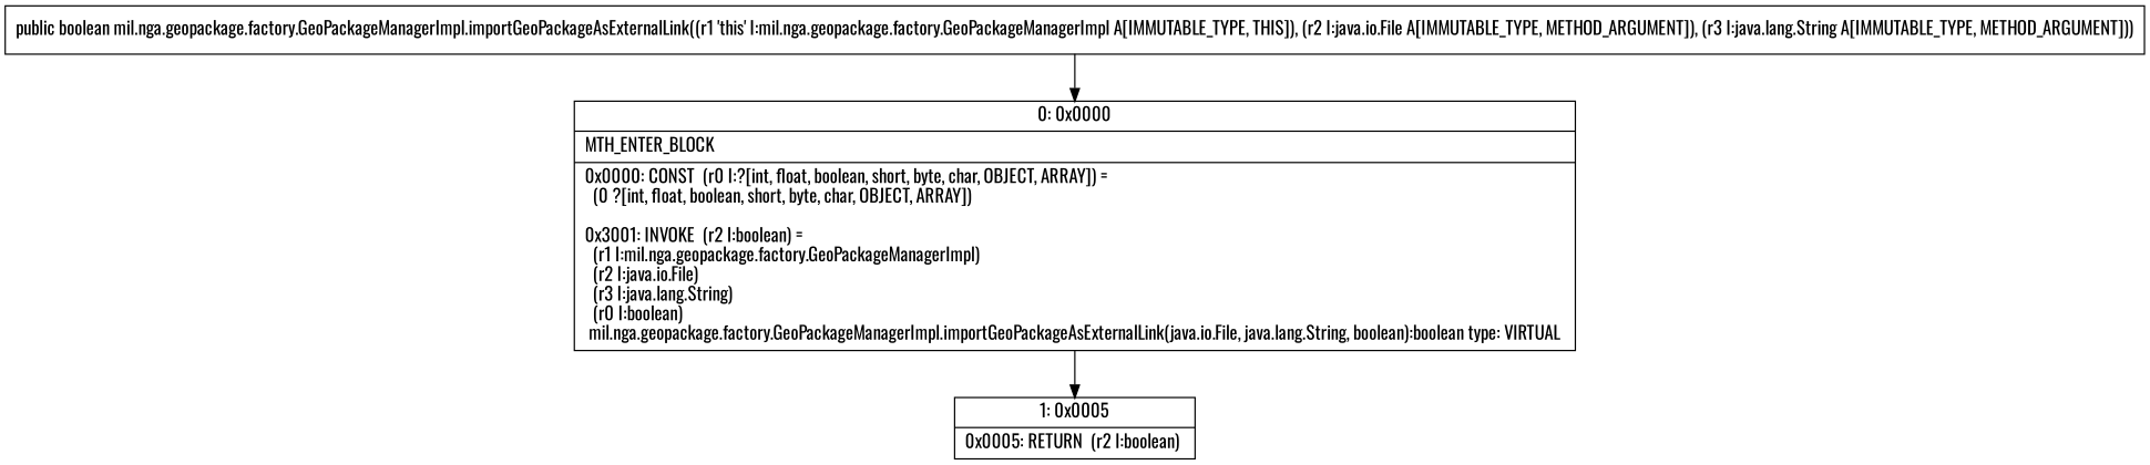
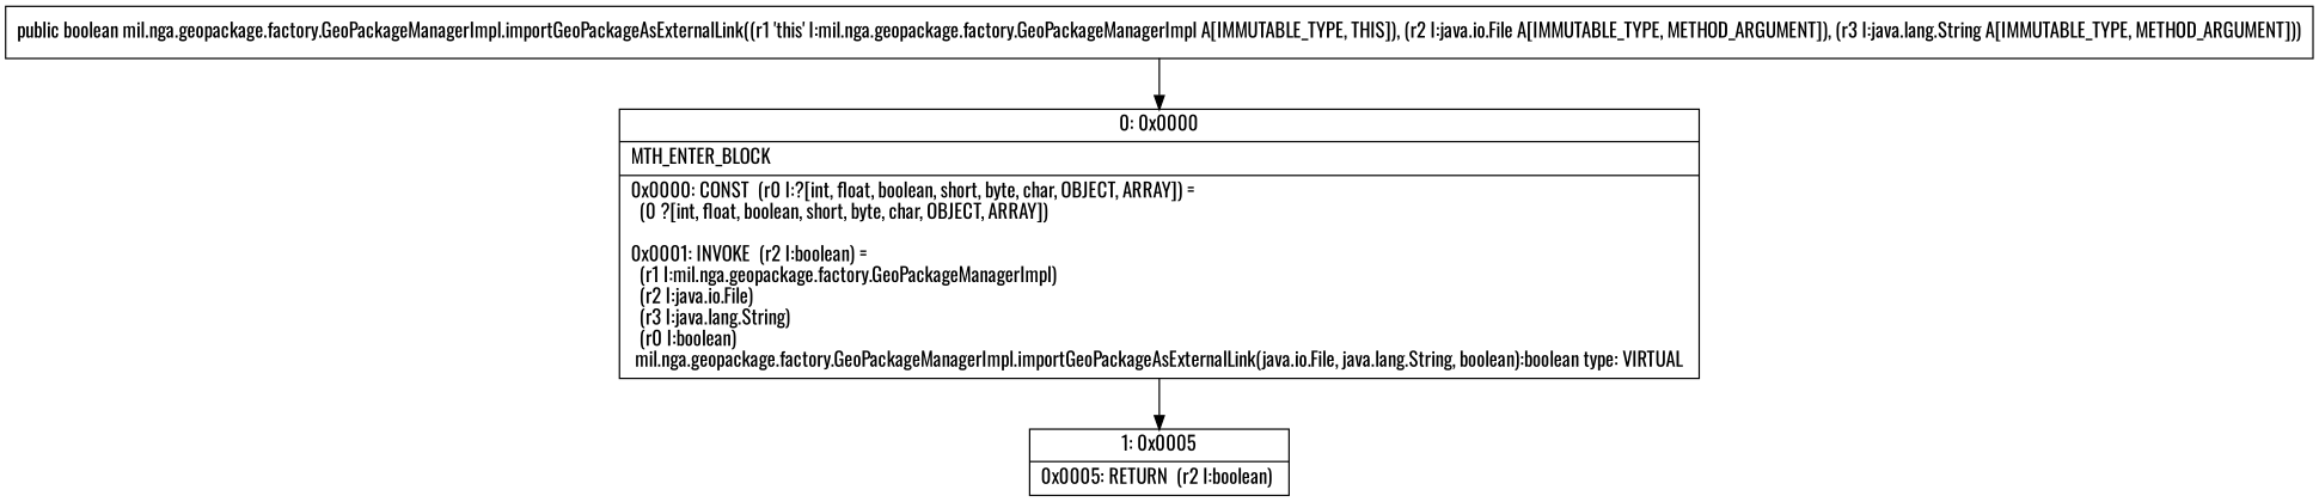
  digraph {
    fontname=Oswald
    node [shape=record fontname=Oswald]
    edge [fontname=Oswald]
-   n1 [label="{0\:\ 0x0000|MTH_ENTER_BLOCK\l|0x0000: CONST  (r0 I:?[int, float, boolean, short, byte, char, OBJECT, ARRAY]) = \l  (0 ?[int, float, boolean, short, byte, char, OBJECT, ARRAY])\l \l0x3001: INVOKE  (r2 I:boolean) = \l  (r1 I:mil.nga.geopackage.factory.GeoPackageManagerImpl)\l  (r2 I:java.io.File)\l  (r3 I:java.lang.String)\l  (r0 I:boolean)\l mil.nga.geopackage.factory.GeoPackageManagerImpl.importGeoPackageAsExternalLink(java.io.File, java.lang.String, boolean):boolean type: VIRTUAL \l}"]
+   n1 [label="{0\:\ 0x0000|MTH_ENTER_BLOCK\l|0x0000: CONST  (r0 I:?[int, float, boolean, short, byte, char, OBJECT, ARRAY]) = \l  (0 ?[int, float, boolean, short, byte, char, OBJECT, ARRAY])\l \l0x0001: INVOKE  (r2 I:boolean) = \l  (r1 I:mil.nga.geopackage.factory.GeoPackageManagerImpl)\l  (r2 I:java.io.File)\l  (r3 I:java.lang.String)\l  (r0 I:boolean)\l mil.nga.geopackage.factory.GeoPackageManagerImpl.importGeoPackageAsExternalLink(java.io.File, java.lang.String, boolean):boolean type: VIRTUAL \l}"]
    n2 [label="{1\:\ 0x0005|0x0005: RETURN  (r2 I:boolean) \l}"]
    n3 [label="{public boolean mil.nga.geopackage.factory.GeoPackageManagerImpl.importGeoPackageAsExternalLink((r1 'this' I:mil.nga.geopackage.factory.GeoPackageManagerImpl A[IMMUTABLE_TYPE, THIS]), (r2 I:java.io.File A[IMMUTABLE_TYPE, METHOD_ARGUMENT]), (r3 I:java.lang.String A[IMMUTABLE_TYPE, METHOD_ARGUMENT])) }"]
    n1 -> n2
    n3 -> n1
  }
